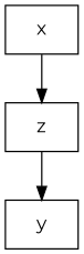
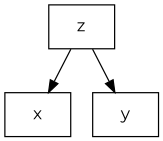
  digraph {
    fontname=Montserrat
    node [fontname=Montserrat shape=box]
    edge [fontname=Montserrat]
    n1 [label=x]
    n2 [label=z]
    n3 [label=y]
-   n1 -> n2
+   n2 -> n1
    n2 -> n3
  }
